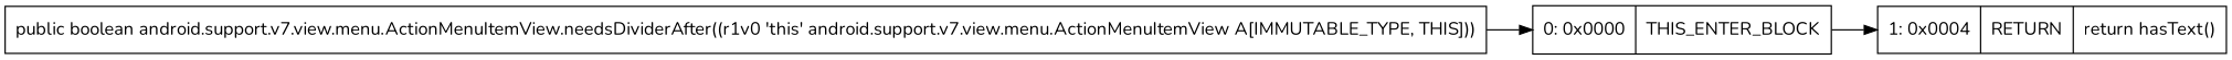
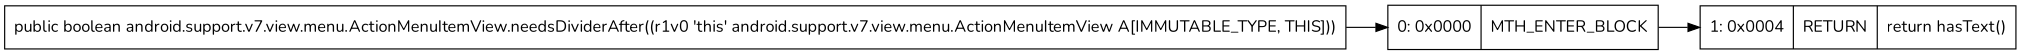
  digraph {
    rankdir=LR
    fontname=Nunito
    node [shape=record fontname=Nunito]
    edge [fontname=Nunito]
-   n1 [label="{0\:\ 0x0000|THIS_ENTER_BLOCK\l}"]
+   n1 [label="{0\:\ 0x0000|MTH_ENTER_BLOCK\l}"]
    n2 [label="{1\:\ 0x0004|RETURN\l|return hasText()\l}"]
    n3 [label="{public boolean android.support.v7.view.menu.ActionMenuItemView.needsDividerAfter((r1v0 'this' android.support.v7.view.menu.ActionMenuItemView A[IMMUTABLE_TYPE, THIS])) }"]
    n1 -> n2
    n3 -> n1
  }
